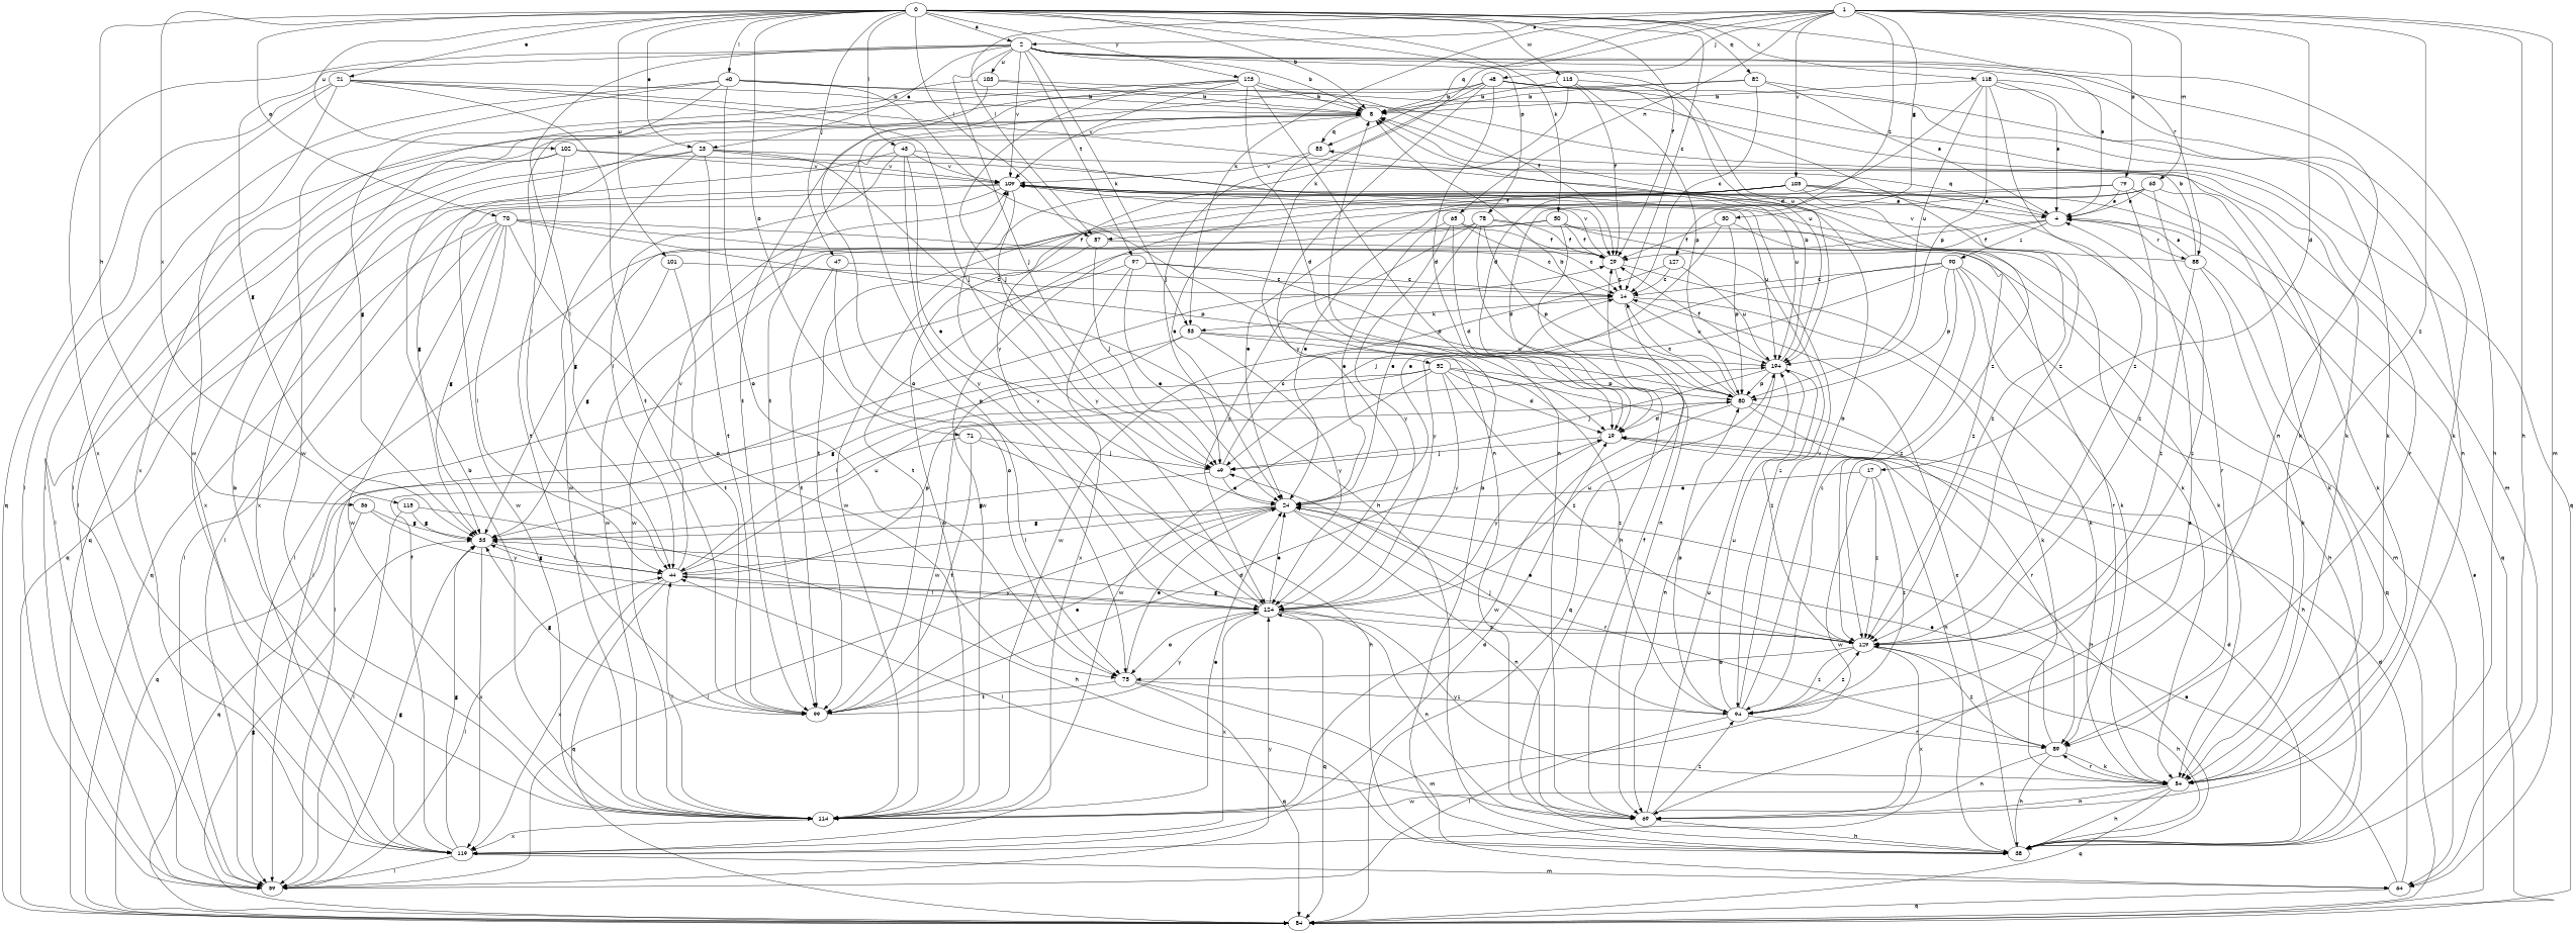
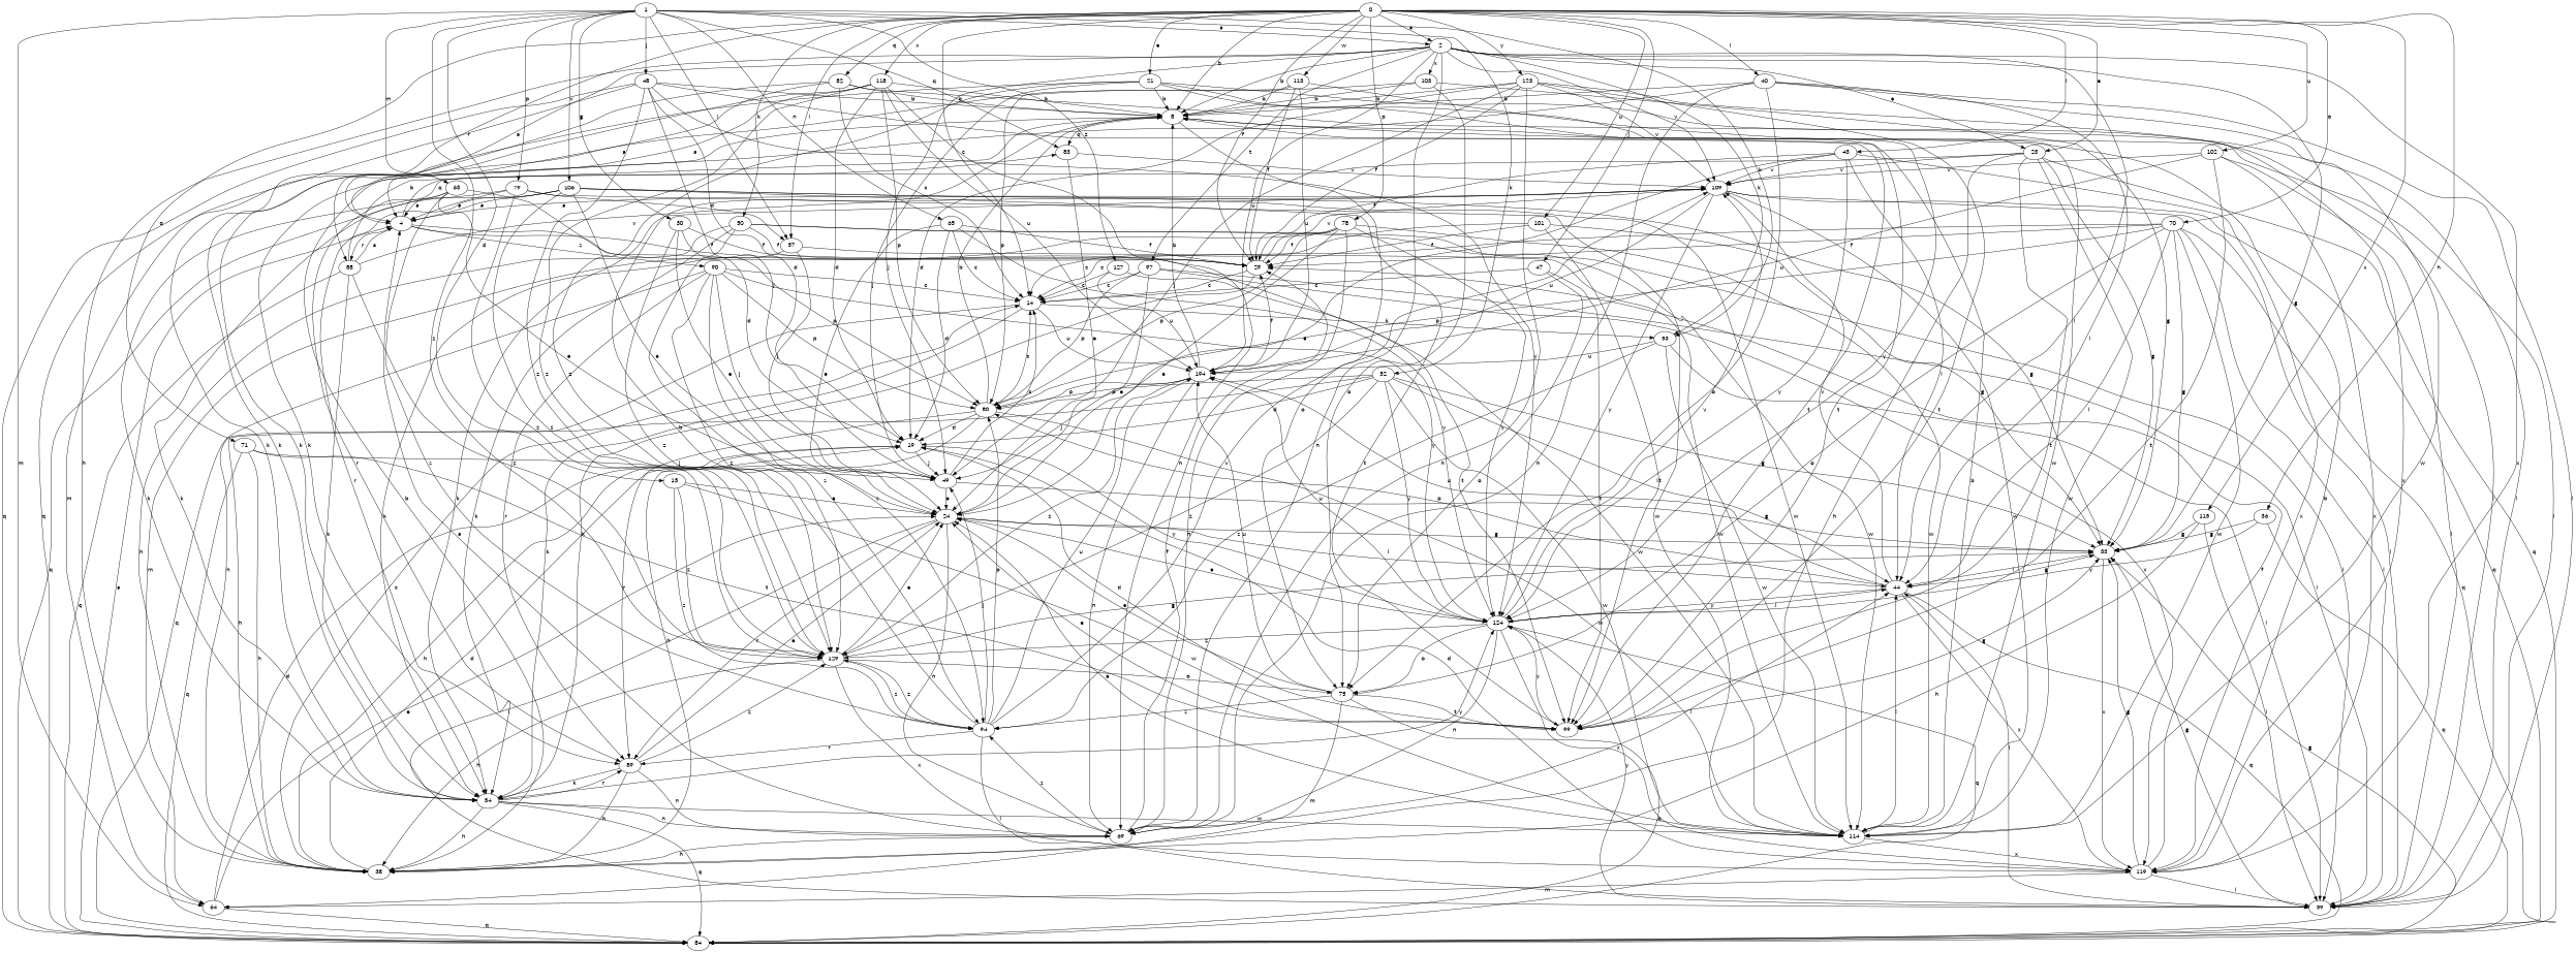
  strict digraph {
    fontname=Lato
    node [fontname=Lato]
    edge [fontname=Lato]
    0
    2
    8
    14
    21
    23
    29
    36
    40
    43
    47
    50
    57
    70
    n15 [label=71]
    78
    82
    88
    101
    102
    113
    115
    118
    123
    38
    53
    4
    33
    44
    49
    69
    97
    103
    n34 [label=194]
    109
    119
    83
    59
    75
    54
    84
    129
    99
    114
    89
    124
    24
    94
    80
    64
    19
    1
-   15 [label=17]
+   15
    30
    48
    52
    63
    65
    79
-   105
+   105 [label=106]
    127
    90
    0 -> 2 [label=a]
    0 -> 8 [label=b]
    0 -> 14 [label=c]
    0 -> 21 [label=e]
    0 -> 23 [label=e]
    0 -> 29 [label=f]
    0 -> 36 [label=h]
    0 -> 40 [label=i]
    0 -> 43 [label=i]
    0 -> 47 [label=j]
    0 -> 50 [label=k]
    0 -> 57 [label=l]
    0 -> 70 [label=o]
    0 -> n15 [label=o]
    0 -> 78 [label=p]
    0 -> 82 [label=q]
    0 -> 88 [label=r]
    0 -> 101 [label=u]
    0 -> 102 [label=u]
    0 -> 113 [label=w]
    0 -> 115 [label=x]
    0 -> 118 [label=x]
    0 -> 123 [label=y]
    2 -> 8 [label=b]
    2 -> 23 [label=e]
    2 -> 38 [label=h]
    2 -> 53 [label=k]
    2 -> 4 [label=a]
    2 -> 33 [label=g]
    2 -> 44 [label=i]
    2 -> 49 [label=j]
    2 -> 69 [label=n]
    2 -> 97 [label=t]
-   2 -> 103 [label=u]
+   2 -> 103 [label=x]
    2 -> n34 [label=u]
    2 -> 109 [label=v]
    2 -> 119 [label=x]
    8 -> 83 [label=q]
    8 -> 59 [label=l]
    8 -> 75 [label=o]
    14 -> 53 [label=k]
    14 -> n34 [label=u]
    14 -> 54 [label=k]
    14 -> 84 [label=q]
    21 -> 8 [label=b]
    21 -> 49 [label=j]
    21 -> 59 [label=l]
    21 -> 84 [label=q]
    21 -> 129 [label=z]
    21 -> 99 [label=t]
    21 -> 114 [label=w]
    23 -> 38 [label=h]
    23 -> 33 [label=g]
    23 -> 109 [label=v]
    23 -> 84 [label=q]
    23 -> 99 [label=t]
    23 -> 114 [label=w]
    23 -> 89 [label=r]
    29 -> 14 [label=c]
    29 -> 109 [label=v]
    29 -> 54 [label=k]
    36 -> 33 [label=g]
    36 -> 84 [label=q]
    36 -> 124 [label=y]
    40 -> 8 [label=b]
    40 -> 44 [label=i]
    40 -> 69 [label=n]
    40 -> 59 [label=l]
    40 -> 75 [label=o]
    40 -> 54 [label=k]
    40 -> 114 [label=w]
    43 -> 29 [label=f]
    43 -> 44 [label=i]
    43 -> 109 [label=v]
    43 -> 119 [label=x]
    43 -> 124 [label=y]
    43 -> 24 [label=e]
    47 -> 14 [label=c]
    47 -> 75 [label=o]
    47 -> 99 [label=t]
    50 -> 29 [label=f]
    50 -> 38 [label=h]
    50 -> 59 [label=l]
    50 -> 54 [label=k]
    50 -> 114 [label=w]
    50 -> 94 [label=s]
    57 -> 49 [label=j]
    57 -> 54 [label=k]
    57 -> 114 [label=w]
    70 -> 14 [label=c]
    70 -> 29 [label=f]
    70 -> 33 [label=g]
    70 -> 44 [label=i]
    70 -> 59 [label=l]
    70 -> 75 [label=o]
    70 -> 84 [label=q]
    70 -> 114 [label=w]
    70 -> 80 [label=p]
    n15 -> 38 [label=h]
    n15 -> 49 [label=j]
    n15 -> 84 [label=q]
    n15 -> 99 [label=t]
    78 -> 29 [label=f]
    78 -> 69 [label=n]
    78 -> 114 [label=w]
    78 -> 124 [label=y]
    78 -> 24 [label=e]
    78 -> 80 [label=p]
    78 -> 64 [label=m]
    82 -> 8 [label=b]
    82 -> 14 [label=c]
    82 -> 4 [label=a]
    82 -> 59 [label=l]
    82 -> 54 [label=k]
    88 -> 8 [label=b]
    88 -> 4 [label=a]
    88 -> 109 [label=v]
    88 -> 54 [label=k]
    88 -> 84 [label=q]
    88 -> 129 [label=z]
    101 -> 14 [label=c]
+   101 -> 29 [label=f]
    101 -> 33 [label=g]
    101 -> 99 [label=t]
    102 -> n34 [label=u]
    102 -> 109 [label=v]
    102 -> 119 [label=x]
    102 -> 59 [label=l]
    102 -> 99 [label=t]
    113 -> 8 [label=b]
    113 -> 29 [label=f]
    113 -> n34 [label=u]
    113 -> 124 [label=y]
    113 -> 80 [label=p]
    115 -> 38 [label=h]
    115 -> 33 [label=g]
    115 -> 59 [label=l]
    118 -> 8 [label=b]
    118 -> 4 [label=a]
    118 -> 69 [label=n]
    118 -> n34 [label=u]
    118 -> 54 [label=k]
    118 -> 129 [label=z]
    118 -> 80 [label=p]
    118 -> 19 [label=d]
    123 -> 8 [label=b]
    123 -> 29 [label=f]
    123 -> 49 [label=j]
    123 -> 69 [label=n]
    123 -> 109 [label=v]
    123 -> 119 [label=x]
    123 -> 99 [label=t]
    123 -> 19 [label=d]
    38 -> 8 [label=b]
    38 -> 14 [label=c]
    38 -> 19 [label=d]
    53 -> n34 [label=u]
    53 -> 59 [label=l]
    53 -> 114 [label=w]
-   53 -> 124 [label=y]
    53 -> 94 [label=s]
    4 -> 29 [label=f]
    4 -> 88 [label=r]
    4 -> 83 [label=q]
    4 -> 99 [label=t]
    4 -> 90 [label=s]
    33 -> 44 [label=i]
    33 -> 119 [label=x]
    44 -> 33 [label=g]
    44 -> n34 [label=u]
    44 -> 109 [label=v]
    44 -> 119 [label=x]
    44 -> 84 [label=q]
    44 -> 124 [label=y]
    44 -> 80 [label=p]
    49 -> 14 [label=c]
    49 -> 33 [label=g]
    49 -> 24 [label=e]
    69 -> 29 [label=f]
    69 -> 38 [label=h]
    69 -> 4 [label=a]
    69 -> 44 [label=i]
-   69 -> n34 [label=u]
+   75 -> n34 [label=u]
    69 -> 94 [label=s]
    97 -> 14 [label=c]
    97 -> 119 [label=x]
    97 -> 59 [label=l]
    97 -> 24 [label=e]
    97 -> 80 [label=p]
    103 -> 8 [label=b]
    103 -> 33 [label=g]
    103 -> 75 [label=o]
    103 -> 54 [label=k]
    n34 -> 8 [label=b]
    n34 -> 29 [label=f]
    n34 -> 49 [label=j]
    n34 -> 69 [label=n]
    n34 -> 129 [label=z]
    n34 -> 80 [label=p]
    109 -> 4 [label=a]
    109 -> n34 [label=u]
    109 -> 59 [label=l]
    109 -> 54 [label=k]
    109 -> 84 [label=q]
    109 -> 114 [label=w]
    109 -> 124 [label=y]
    119 -> 8 [label=b]
    119 -> 29 [label=f]
    119 -> 33 [label=g]
    119 -> 59 [label=l]
    119 -> 64 [label=m]
    119 -> 19 [label=d]
    83 -> 109 [label=v]
    83 -> 24 [label=e]
    59 -> 33 [label=g]
    59 -> 44 [label=i]
    59 -> 124 [label=y]
    75 -> 84 [label=q]
    75 -> 99 [label=t]
    75 -> 24 [label=e]
    75 -> 94 [label=s]
    75 -> 64 [label=m]
    54 -> 38 [label=h]
    54 -> 69 [label=n]
    54 -> 84 [label=q]
    54 -> 114 [label=w]
    54 -> 89 [label=r]
    54 -> 124 [label=y]
    84 -> 4 [label=a]
    84 -> 33 [label=g]
    129 -> 38 [label=h]
    129 -> 33 [label=g]
    129 -> 119 [label=x]
    129 -> 75 [label=o]
    129 -> 24 [label=e]
    129 -> 94 [label=s]
    99 -> 33 [label=g]
    99 -> 124 [label=y]
    99 -> 24 [label=e]
    99 -> 19 [label=d]
    114 -> 8 [label=b]
    114 -> 44 [label=i]
    114 -> 119 [label=x]
    114 -> 24 [label=e]
    89 -> 38 [label=h]
    89 -> 69 [label=n]
    89 -> 54 [label=k]
    89 -> 129 [label=z]
    89 -> 24 [label=e]
    124 -> 44 [label=i]
    124 -> 69 [label=n]
    124 -> n34 [label=u]
    124 -> 109 [label=v]
    124 -> 119 [label=x]
    124 -> 75 [label=o]
    124 -> 84 [label=q]
    124 -> 129 [label=z]
    124 -> 24 [label=e]
    24 -> 33 [label=g]
    24 -> 44 [label=i]
    24 -> 69 [label=n]
    24 -> 59 [label=l]
    24 -> 89 [label=r]
    94 -> 8 [label=b]
    94 -> 49 [label=j]
    94 -> n34 [label=u]
    94 -> 109 [label=v]
    94 -> 59 [label=l]
    94 -> 129 [label=z]
    94 -> 89 [label=r]
    94 -> 80 [label=p]
    80 -> 8 [label=b]
    80 -> 14 [label=c]
    80 -> 38 [label=h]
    80 -> 114 [label=w]
    80 -> 89 [label=r]
    80 -> 19 [label=d]
    64 -> 84 [label=q]
    64 -> 24 [label=e]
    64 -> 19 [label=d]
    19 -> 38 [label=h]
    19 -> 49 [label=j]
    19 -> 124 [label=y]
    1 -> 2 [label=a]
    1 -> 57 [label=l]
-   1 -> 38 [label=h]
    1 -> 53 [label=k]
    1 -> 83 [label=q]
    1 -> 129 [label=z]
    1 -> 64 [label=m]
    1 -> 15 [label=d]
    1 -> 30 [label=g]
    1 -> 48 [label=j]
    1 -> 52 [label=k]
    1 -> 63 [label=m]
    1 -> 65 [label=n]
    1 -> 79 [label=p]
    1 -> 105 [label=v]
    1 -> 127 [label=z]
    15 -> 129 [label=z]
    15 -> 114 [label=w]
    15 -> 24 [label=e]
    15 -> 94 [label=s]
    30 -> 29 [label=f]
    30 -> 129 [label=z]
    30 -> 24 [label=e]
    30 -> 80 [label=p]
    48 -> 8 [label=b]
    48 -> 49 [label=j]
    48 -> 84 [label=q]
    48 -> 129 [label=z]
    48 -> 99 [label=t]
    48 -> 124 [label=y]
    48 -> 64 [label=m]
    48 -> 19 [label=d]
    52 -> 38 [label=h]
    52 -> 33 [label=g]
    52 -> 44 [label=i]
    52 -> 129 [label=z]
    52 -> 114 [label=w]
    52 -> 124 [label=y]
    52 -> 80 [label=p]
    52 -> 19 [label=d]
    63 -> 4 [label=a]
    63 -> 54 [label=k]
    63 -> 24 [label=e]
    63 -> 94 [label=s]
    63 -> 19 [label=d]
    65 -> 14 [label=c]
    65 -> 29 [label=f]
    65 -> 124 [label=y]
    65 -> 24 [label=e]
    65 -> 19 [label=d]
    79 -> 57 [label=d]
    79 -> 4 [label=a]
    79 -> 54 [label=k]
    79 -> 129 [label=z]
    79 -> 114 [label=w]
    105 -> 4 [label=a]
    105 -> 33 [label=g]
    105 -> 84 [label=q]
    105 -> 129 [label=z]
    105 -> 99 [label=t]
    105 -> 114 [label=w]
    105 -> 89 [label=r]
    105 -> 24 [label=e]
    127 -> 14 [label=c]
    127 -> n34 [label=u]
    127 -> 114 [label=w]
    90 -> 14 [label=c]
    90 -> 38 [label=h]
    90 -> 49 [label=j]
    90 -> 129 [label=z]
    90 -> 89 [label=r]
    90 -> 124 [label=y]
    90 -> 94 [label=s]
    90 -> 80 [label=p]
  }
